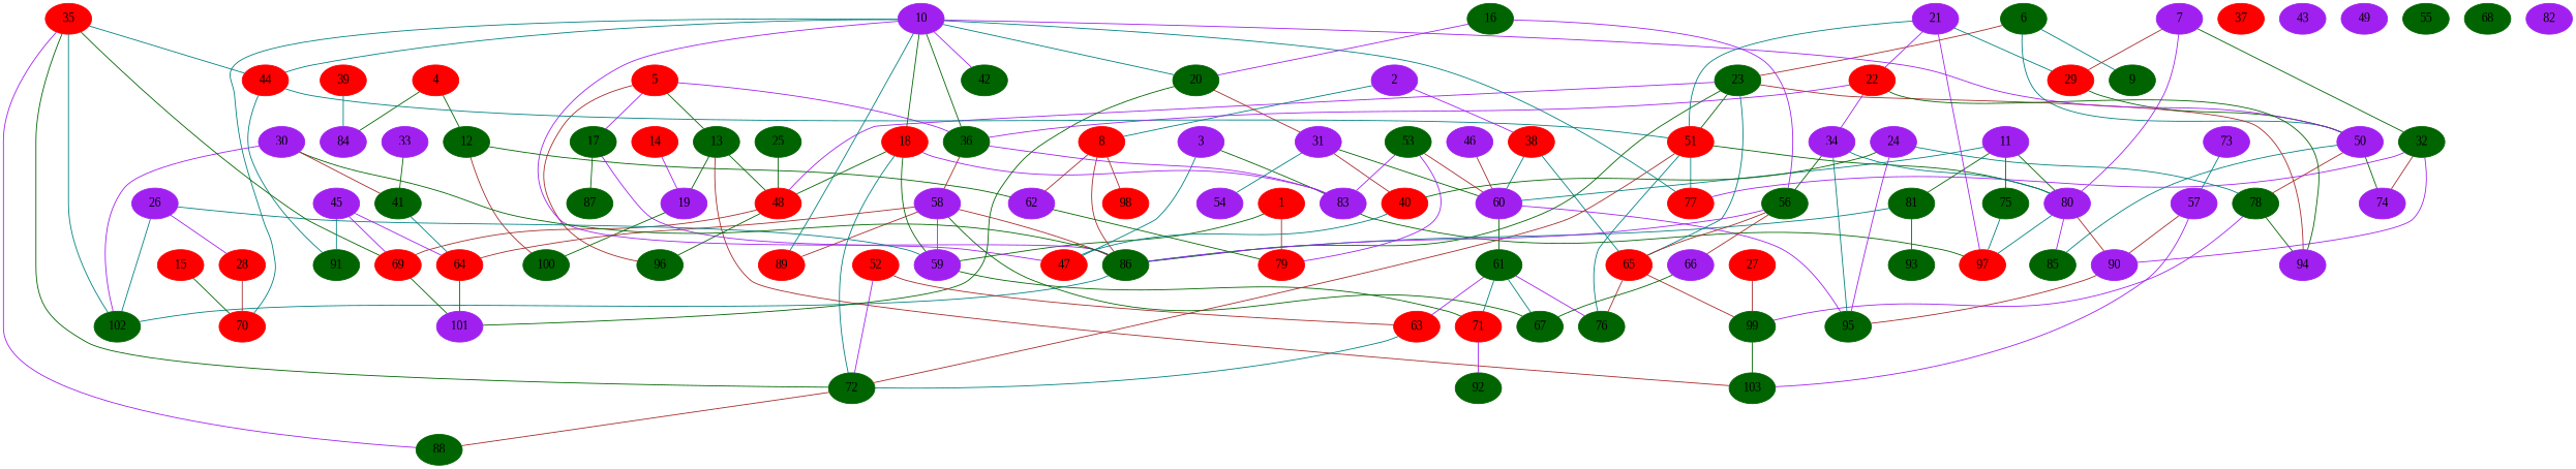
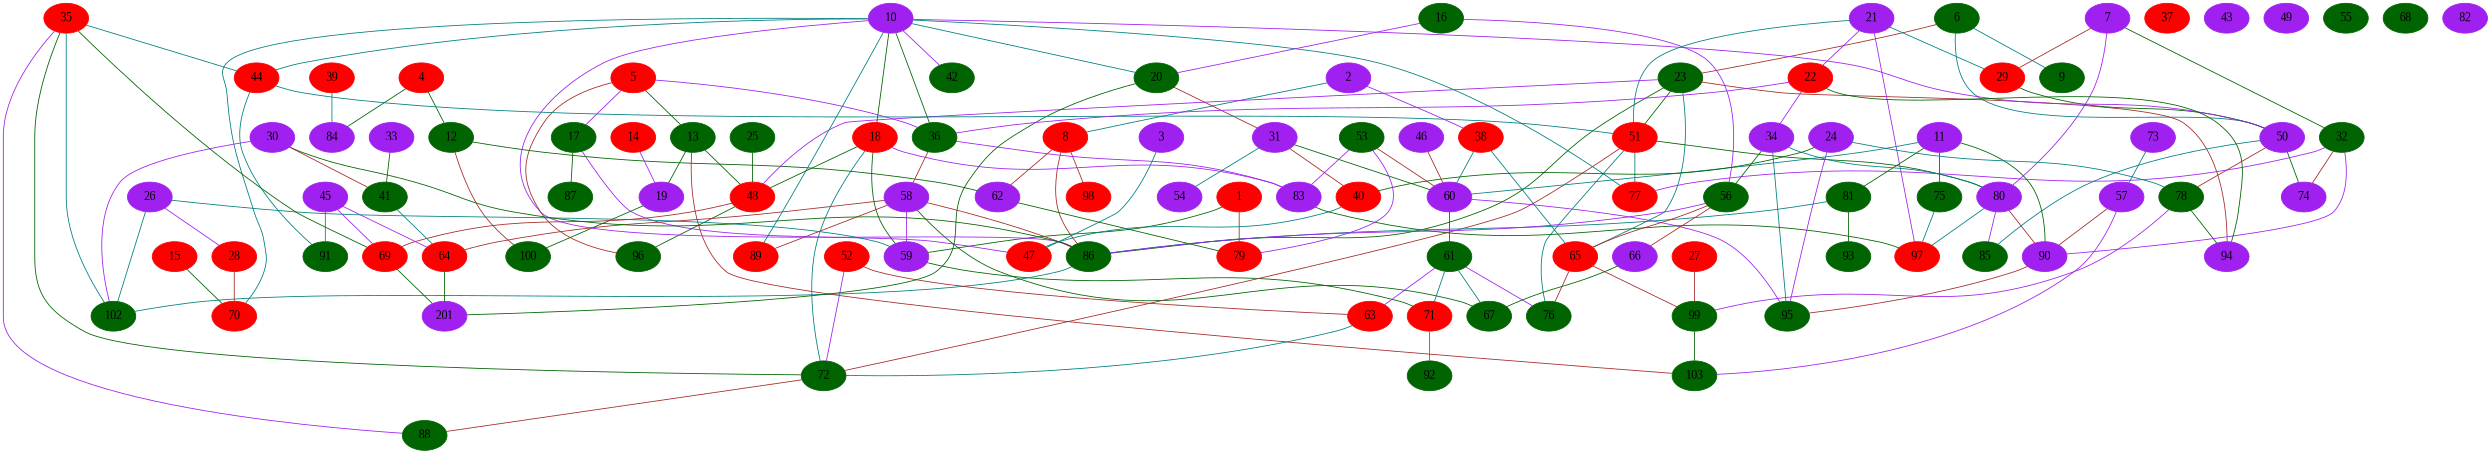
  graph {
    fontname="Liberation Serif"
    node [color=darkgreen fontname="Liberation Serif" style=filled]
    edge [color=darkgreen fontname="Liberation Serif"]
    1 [color=red]
    59 [color=purple]
    79 [color=red]
    71 [color=red]
    2 [color=purple]
    8 [color=red]
    38 [color=red]
    62 [color=purple]
    86
    98 [color=red]
    60 [color=purple]
    65 [color=red]
    3 [color=purple]
    47 [color=red]
    83 [color=purple]
    97 [color=red]
    4 [color=red]
    12
    84 [color=purple]
    100
    5 [color=red]
    13
    17
    36
    96
    19 [color=purple]
    48 [color=red]
    103
    87
    58 [color=purple]
    6
    9
    23
    50 [color=purple]
    51 [color=red]
    94 [color=purple]
    78
    74 [color=purple]
    85
    7 [color=purple]
    29 [color=red]
    32
    80 [color=purple]
    77 [color=red]
    90 [color=purple]
    102
    10 [color=purple]
    18 [color=red]
    20
    42
    44 [color=red]
    70 [color=red]
    89 [color=red]
    72
    31 [color=purple]
-   101 [color=purple]
+   101 [color=purple label=201]
    91
    11 [color=purple]
    75
    81
    95
    61
    93
    69 [color=red]
    14 [color=red]
    15 [color=red]
    16
    56
    66 [color=purple]
    88
    40 [color=red]
    54 [color=purple]
    21 [color=purple]
    22 [color=red]
    34 [color=purple]
    76
    99
    24 [color=purple]
    25
    26 [color=purple]
    28 [color=red]
    27 [color=red]
    30 [color=purple]
    41
    64 [color=red]
    33 [color=purple]
    35 [color=red]
    67
    37 [color=red]
    39 [color=red]
    43 [color=purple]
    45 [color=purple]
    46 [color=purple]
    49 [color=purple]
    52 [color=red]
    63 [color=red]
    53
    55
    57 [color=purple]
    92
    68
    73 [color=purple]
    82 [color=purple]
    1 -- 59
    1 -- 79 [color=brown]
    59 -- 71
    71 -- 92 [color=purple]
    2 -- 8 [color=teal]
    2 -- 38 [color=purple]
    8 -- 62 [color=brown]
    8 -- 86 [color=brown]
    8 -- 98 [color=brown]
    38 -- 60 [color=teal]
    38 -- 65 [color=teal]
    62 -- 79
    86 -- 102 [color=teal]
    60 -- 95 [color=purple]
    60 -- 61
    65 -- 76 [color=brown]
    65 -- 99 [color=brown]
    3 -- 47 [color=teal]
-   3 -- 83
    83 -- 97
    4 -- 12
    4 -- 84
    12 -- 62
    12 -- 100 [color=brown]
    5 -- 13
    5 -- 17 [color=purple]
    5 -- 36 [color=purple]
    5 -- 96 [color=brown]
    13 -- 19
    13 -- 48
    13 -- 103 [color=brown]
    17 -- 47 [color=purple]
    17 -- 87
    36 -- 83 [color=purple]
    36 -- 58 [color=brown]
    19 -- 100
    48 -- 96
    48 -- 69 [color=brown]
    58 -- 59 [color=purple]
    58 -- 86 [color=brown]
    58 -- 89 [color=brown]
    58 -- 64 [color=brown]
    58 -- 67
    6 -- 9 [color=teal]
    6 -- 23 [color=brown]
    6 -- 50 [color=teal]
    23 -- 86
    23 -- 65 [color=teal]
    23 -- 48 [color=purple]
    23 -- 51
    23 -- 94 [color=brown]
    50 -- 78 [color=brown]
    50 -- 74
    50 -- 85 [color=teal]
    51 -- 80
    51 -- 77 [color=teal]
    51 -- 72 [color=brown]
    51 -- 76 [color=teal]
    78 -- 94
    78 -- 99 [color=purple]
    7 -- 29 [color=brown]
    7 -- 32
    7 -- 80 [color=purple]
    29 -- 50
    32 -- 74 [color=brown]
    32 -- 77 [color=purple]
    32 -- 90 [color=purple]
    80 -- 97 [color=teal]
    80 -- 85 [color=purple]
    80 -- 90 [color=brown]
    90 -- 95 [color=brown]
    10 -- 86 [color=purple]
    10 -- 36
    10 -- 50 [color=purple]
    10 -- 77 [color=teal]
    10 -- 18
    10 -- 20 [color=teal]
    10 -- 42 [color=purple]
    10 -- 44 [color=teal]
    10 -- 70 [color=teal]
    10 -- 89 [color=teal]
    18 -- 59
    18 -- 83 [color=purple]
    18 -- 48
    18 -- 72 [color=teal]
    20 -- 31 [color=brown]
    20 -- 101
    44 -- 51 [color=teal]
    44 -- 91 [color=teal]
    72 -- 88 [color=brown]
    31 -- 60
    31 -- 40 [color=brown]
    31 -- 54 [color=teal]
    11 -- 60 [color=teal]
-   11 -- 80
+   11 -- 90
    11 -- 75
    11 -- 81
    75 -- 97 [color=teal]
    81 -- 86 [color=teal]
    81 -- 93
    61 -- 71 [color=teal]
    61 -- 76 [color=purple]
    61 -- 67 [color=teal]
    61 -- 63 [color=purple]
    69 -- 101
    14 -- 19 [color=purple]
    15 -- 70
    16 -- 20 [color=purple]
    16 -- 56 [color=purple]
    56 -- 86 [color=purple]
    56 -- 65 [color=brown]
    56 -- 66 [color=brown]
    66 -- 67
    40 -- 47 [color=teal]
    21 -- 97 [color=purple]
    21 -- 51 [color=teal]
    21 -- 29 [color=teal]
    21 -- 22 [color=purple]
    22 -- 36 [color=purple]
    22 -- 94
    22 -- 34 [color=purple]
    34 -- 80 [color=teal]
    34 -- 95 [color=teal]
    34 -- 56
    99 -- 103
    24 -- 78 [color=teal]
    24 -- 95 [color=purple]
    24 -- 40
    25 -- 48
    26 -- 59 [color=teal]
    26 -- 102 [color=teal]
    26 -- 28 [color=purple]
    28 -- 70 [color=brown]
    27 -- 99 [color=brown]
    30 -- 86
    30 -- 102 [color=purple]
    30 -- 41 [color=brown]
    41 -- 64 [color=teal]
    64 -- 101
    33 -- 41
    35 -- 102 [color=teal]
    35 -- 44 [color=teal]
    35 -- 72
    35 -- 69
    35 -- 88 [color=purple]
    39 -- 84 [color=teal]
    45 -- 91 [color=teal]
    45 -- 69 [color=purple]
    45 -- 64 [color=purple]
    46 -- 60 [color=brown]
    52 -- 72 [color=purple]
    52 -- 63 [color=brown]
    63 -- 72 [color=teal]
    53 -- 79 [color=purple]
    53 -- 60 [color=brown]
    53 -- 83 [color=purple]
    57 -- 103 [color=purple]
    57 -- 90 [color=brown]
    73 -- 57 [color=teal]
  }
